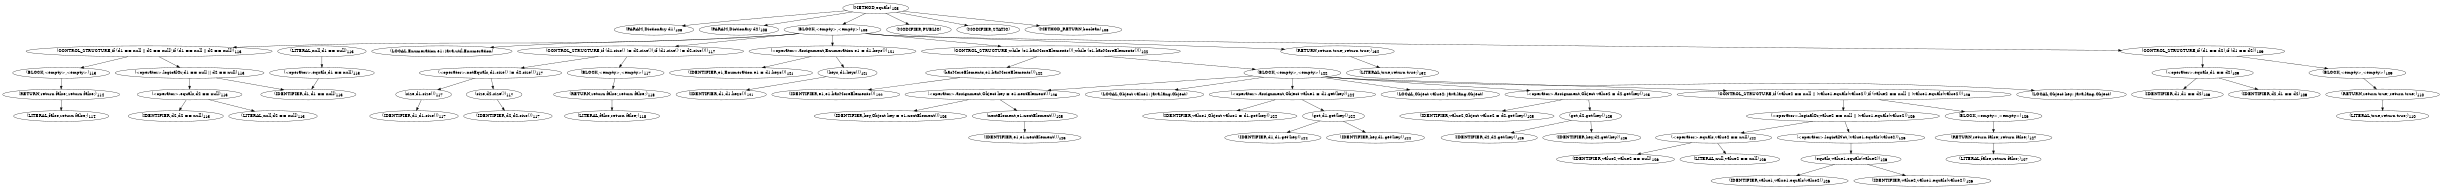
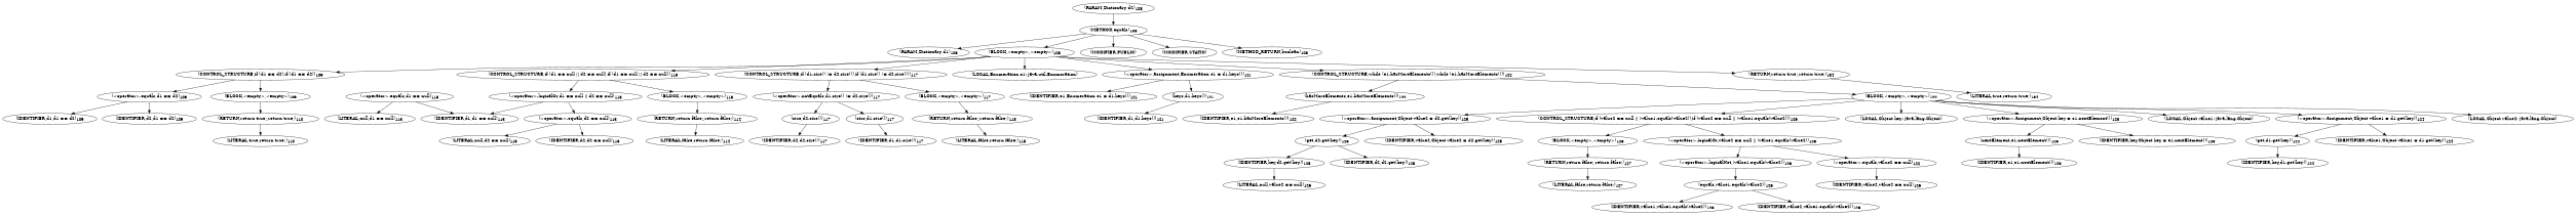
  digraph {
    n1 [label=<(METHOD,equals)<SUB>108</SUB>>]
    n2 [label=<(PARAM,Dictionary d1)<SUB>108</SUB>>]
    n3 [label=<(PARAM,Dictionary d2)<SUB>108</SUB>>]
    n4 [label=<(BLOCK,&lt;empty&gt;,&lt;empty&gt;)<SUB>108</SUB>>]
    n5 [label=<(MODIFIER,PUBLIC)>]
    n6 [label=<(MODIFIER,STATIC)>]
    n7 [label=<(METHOD_RETURN,boolean)<SUB>108</SUB>>]
    n8 [label=<(CONTROL_STRUCTURE,if (d1 == d2),if (d1 == d2))<SUB>109</SUB>>]
    n9 [label=<(CONTROL_STRUCTURE,if (d1 == null || d2 == null),if (d1 == null || d2 == null))<SUB>113</SUB>>]
    n10 [label=<(CONTROL_STRUCTURE,if (d1.size() != d2.size()),if (d1.size() != d2.size()))<SUB>117</SUB>>]
    n11 [label=<(LOCAL,Enumeration e1: java.util.Enumeration)>]
    n12 [label=<(&lt;operator&gt;.assignment,Enumeration e1 = d1.keys())<SUB>121</SUB>>]
    n13 [label=<(CONTROL_STRUCTURE,while (e1.hasMoreElements()),while (e1.hasMoreElements()))<SUB>122</SUB>>]
    n14 [label=<(RETURN,return true;,return true;)<SUB>134</SUB>>]
    n15 [label=<(&lt;operator&gt;.equals,d1 == d2)<SUB>109</SUB>>]
    n16 [label=<(BLOCK,&lt;empty&gt;,&lt;empty&gt;)<SUB>109</SUB>>]
    n17 [label=<(&lt;operator&gt;.logicalOr,d1 == null || d2 == null)<SUB>113</SUB>>]
    n18 [label=<(BLOCK,&lt;empty&gt;,&lt;empty&gt;)<SUB>113</SUB>>]
    n19 [label=<(&lt;operator&gt;.notEquals,d1.size() != d2.size())<SUB>117</SUB>>]
    n20 [label=<(BLOCK,&lt;empty&gt;,&lt;empty&gt;)<SUB>117</SUB>>]
    n21 [label=<(IDENTIFIER,e1,Enumeration e1 = d1.keys())<SUB>121</SUB>>]
    n22 [label=<(keys,d1.keys())<SUB>121</SUB>>]
    n23 [label=<(hasMoreElements,e1.hasMoreElements())<SUB>122</SUB>>]
    n24 [label=<(BLOCK,&lt;empty&gt;,&lt;empty&gt;)<SUB>122</SUB>>]
    n25 [label=<(LITERAL,true,return true;)<SUB>134</SUB>>]
    n26 [label=<(IDENTIFIER,d1,d1 == d2)<SUB>109</SUB>>]
    n27 [label=<(IDENTIFIER,d2,d1 == d2)<SUB>109</SUB>>]
    n28 [label=<(RETURN,return true;,return true;)<SUB>110</SUB>>]
    n29 [label=<(LITERAL,true,return true;)<SUB>110</SUB>>]
    n30 [label=<(&lt;operator&gt;.equals,d2 == null)<SUB>113</SUB>>]
    n31 [label=<(IDENTIFIER,d1,d1 == null)<SUB>113</SUB>>]
    n32 [label=<(RETURN,return false;,return false;)<SUB>114</SUB>>]
    n33 [label=<(&lt;operator&gt;.equals,d1 == null)<SUB>113</SUB>>]
    n34 [label=<(LITERAL,null,d1 == null)<SUB>113</SUB>>]
    n35 [label=<(IDENTIFIER,d2,d2 == null)<SUB>113</SUB>>]
    n36 [label=<(LITERAL,null,d2 == null)<SUB>113</SUB>>]
    n37 [label=<(LITERAL,false,return false;)<SUB>114</SUB>>]
    n38 [label=<(size,d1.size())<SUB>117</SUB>>]
    n39 [label=<(size,d2.size())<SUB>117</SUB>>]
    n40 [label=<(RETURN,return false;,return false;)<SUB>118</SUB>>]
    n41 [label=<(IDENTIFIER,d1,d1.size())<SUB>117</SUB>>]
    n42 [label=<(IDENTIFIER,d2,d2.size())<SUB>117</SUB>>]
    n43 [label=<(LITERAL,false,return false;)<SUB>118</SUB>>]
    n44 [label=<(IDENTIFIER,d1,d1.keys())<SUB>121</SUB>>]
    n45 [label=<(IDENTIFIER,e1,e1.hasMoreElements())<SUB>122</SUB>>]
    n46 [label=<(LOCAL,Object key: java.lang.Object)>]
    n47 [label=<(&lt;operator&gt;.assignment,Object key = e1.nextElement())<SUB>123</SUB>>]
    n48 [label=<(LOCAL,Object value1: java.lang.Object)>]
    n49 [label=<(&lt;operator&gt;.assignment,Object value1 = d1.get(key))<SUB>124</SUB>>]
    n50 [label=<(LOCAL,Object value2: java.lang.Object)>]
    n51 [label=<(&lt;operator&gt;.assignment,Object value2 = d2.get(key))<SUB>125</SUB>>]
    n52 [label=<(CONTROL_STRUCTURE,if (value2 == null || !value1.equals(value2)),if (value2 == null || !value1.equals(value2)))<SUB>126</SUB>>]
    n53 [label=<(IDENTIFIER,key,Object key = e1.nextElement())<SUB>123</SUB>>]
    n54 [label=<(nextElement,e1.nextElement())<SUB>125</SUB>>]
    n55 [label=<(IDENTIFIER,value1,Object value1 = d1.get(key))<SUB>124</SUB>>]
    n56 [label=<(get,d1.get(key))<SUB>124</SUB>>]
    n57 [label=<(IDENTIFIER,value2,Object value2 = d2.get(key))<SUB>125</SUB>>]
    n58 [label=<(get,d2.get(key))<SUB>125</SUB>>]
    n59 [label=<(&lt;operator&gt;.logicalOr,value2 == null || !value1.equals(value2))<SUB>126</SUB>>]
    n60 [label=<(BLOCK,&lt;empty&gt;,&lt;empty&gt;)<SUB>126</SUB>>]
    n61 [label=<(IDENTIFIER,e1,e1.nextElement())<SUB>123</SUB>>]
-   n62 [label=<(IDENTIFIER,d1,d1.get(key))<SUB>124</SUB>>]
    n63 [label=<(IDENTIFIER,key,d1.get(key))<SUB>124</SUB>>]
    n64 [label=<(IDENTIFIER,d2,d2.get(key))<SUB>125</SUB>>]
    n65 [label=<(IDENTIFIER,key,d2.get(key))<SUB>125</SUB>>]
    n66 [label=<(&lt;operator&gt;.equals,value2 == null)<SUB>122</SUB>>]
    n67 [label=<(&lt;operator&gt;.logicalNot,!value1.equals(value2))<SUB>126</SUB>>]
    n68 [label=<(RETURN,return false;,return false;)<SUB>127</SUB>>]
    n69 [label=<(IDENTIFIER,value2,value2 == null)<SUB>126</SUB>>]
    n70 [label=<(LITERAL,null,value2 == null)<SUB>126</SUB>>]
    n71 [label=<(equals,value1.equals(value2))<SUB>126</SUB>>]
    n72 [label=<(IDENTIFIER,value1,value1.equals(value2))<SUB>126</SUB>>]
    n73 [label=<(IDENTIFIER,value2,value1.equals(value2))<SUB>126</SUB>>]
    n74 [label=<(LITERAL,false,return false;)<SUB>127</SUB>>]
    n1 -> n2
-   n1 -> n3
+   n3 -> n1
    n1 -> n4
    n1 -> n5
    n1 -> n6
    n1 -> n7
    n4 -> n8
    n4 -> n9
    n4 -> n10
    n4 -> n11
    n4 -> n12
    n4 -> n13
    n4 -> n14
    n8 -> n15
    n8 -> n16
    n9 -> n17
    n9 -> n18
    n10 -> n19
    n10 -> n20
    n12 -> n21
    n12 -> n22
    n13 -> n23
    n13 -> n24
    n14 -> n25
    n15 -> n26
    n15 -> n27
    n16 -> n28
    n17 -> n30
    n17 -> n31
    n18 -> n32
    n19 -> n38
    n19 -> n39
    n20 -> n40
    n22 -> n44
    n23 -> n45
    n24 -> n46
    n24 -> n47
    n24 -> n48
    n24 -> n49
    n24 -> n50
    n24 -> n51
    n24 -> n52
    n28 -> n29
    n30 -> n35
    n30 -> n36
    n32 -> n37
    n33 -> n31
-   n34 -> n33
+   n33 -> n34
    n38 -> n41
    n39 -> n42
    n40 -> n43
    n47 -> n53
    n47 -> n54
    n49 -> n55
    n49 -> n56
    n51 -> n57
    n51 -> n58
    n52 -> n59
    n52 -> n60
    n54 -> n61
-   n56 -> n62
    n56 -> n63
    n58 -> n64
    n58 -> n65
    n59 -> n66
    n59 -> n67
    n60 -> n68
    n66 -> n69
-   n66 -> n70
+   n65 -> n70
    n67 -> n71
    n68 -> n74
    n71 -> n72
    n71 -> n73
  }
